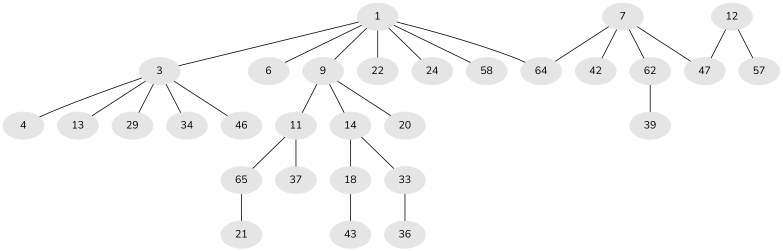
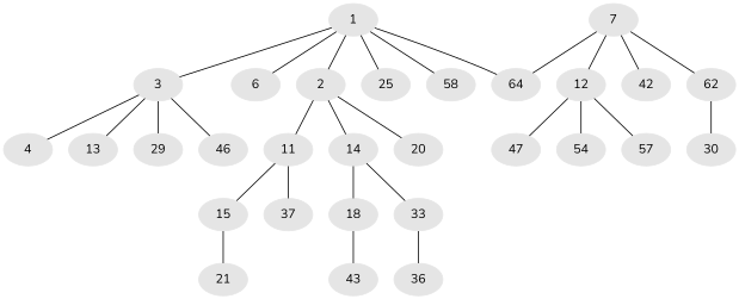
  graph {
    fontname=Nunito
    node [color=gray90 fontname=Nunito style=filled]
    edge [fontname=Nunito]
    1 [super="+2+19"]
    3
    6
-   9
-   22
-   24
+   9 [label=2]
+   22 [label=25]
    58
    64
    4 [super="+8+16"]
    13
    29
-   34 [super="+38"]
    46
    7 [super="+10+23+26"]
    12 [super="+30+25"]
    42 [super="+50"]
    62
    11 [super="+35+52+41"]
    14 [super="+56+17+32"]
    20
    47
+   54
    57
-   39 [super="+63+59"]
-   15 [label=65]
+   39 [super="+63+59" label=30]
+   15
    37
    18
    33
    21
    43
    36
    1 -- 3
    1 -- 6
    1 -- 9
    1 -- 22
-   1 -- 24
    1 -- 58
    1 -- 64
    3 -- 4
    3 -- 13
    3 -- 29
-   3 -- 34
    3 -- 46
    9 -- 11
    9 -- 14
    9 -- 20
    7 -- 64
-   7 -- 47
+   7 -- 12
    7 -- 42
    7 -- 62
    12 -- 47
+   12 -- 54
    12 -- 57
    62 -- 39
    11 -- 15
    11 -- 37
    14 -- 18
    14 -- 33
    15 -- 21
    18 -- 43
    33 -- 36
  }
